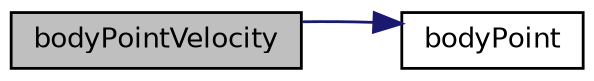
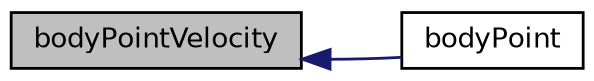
  digraph {
    rankdir=LR
    node [color=black fontname=Helvetica fontsize=10 shape=record]
    n1 [fillcolor=grey75 fontcolor=black height=0.2 label=bodyPointVelocity style=filled width=0.4]
    n2 [height=0.2 label=bodyPoint width=0.4]
-   n2 -> n1 [color=midnightblue dir=back fontname=Helvetica fontsize=10 labelfontname=Helvetica labelfontsize=10 style=solid]
+   n1 -> n2 [color=midnightblue dir=back fontname=Helvetica fontsize=10 labelfontname=Helvetica labelfontsize=10 style=solid]
  }
